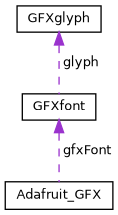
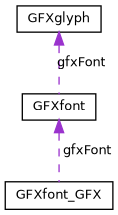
  digraph {
    node [color=black fillcolor=white fontname=Helvetica fontsize=10 shape=record style=filled]
    edge [color=darkorchid3 dir=back fontname=Helvetica fontsize=10 labelfontname=Helvetica labelfontsize=10 style=dashed]
-   n1 [height=0.2 label=Adafruit_GFX width=0.4]
+   n1 [height=0.2 label=GFXfont_GFX width=0.4]
    n2 [height=0.2 label=GFXfont width=0.4]
    n3 [height=0.2 label=GFXglyph width=0.4]
    n2 -> n1 [label=" gfxFont"]
-   n3 -> n2 [label=" glyph"]
+   n3 -> n2 [label=" gfxFont"]
  }
